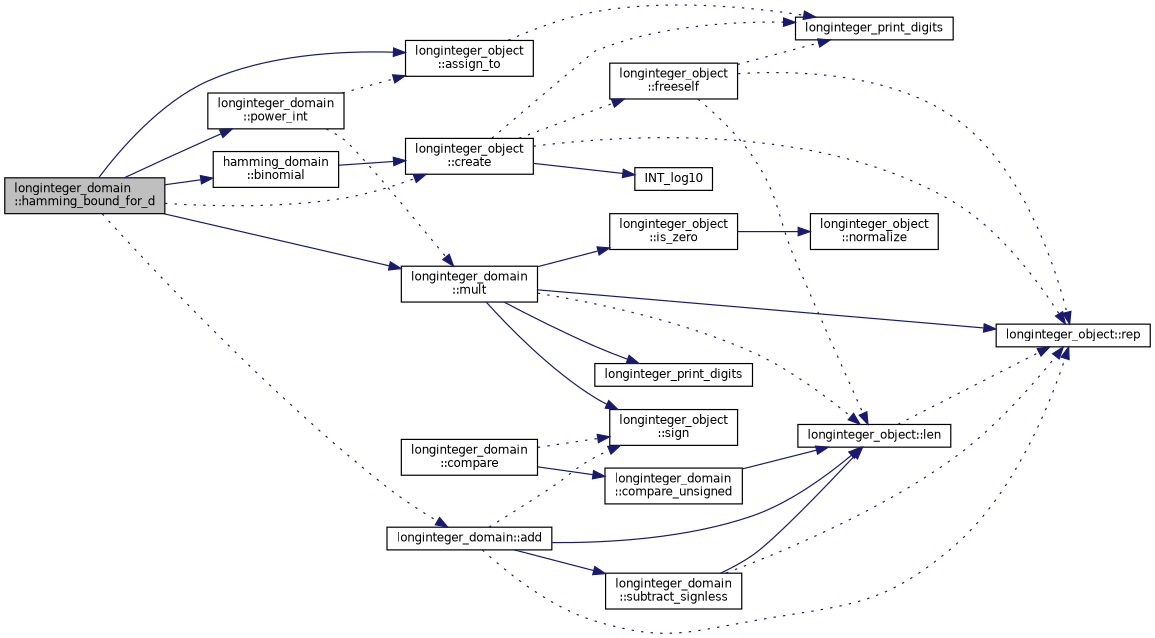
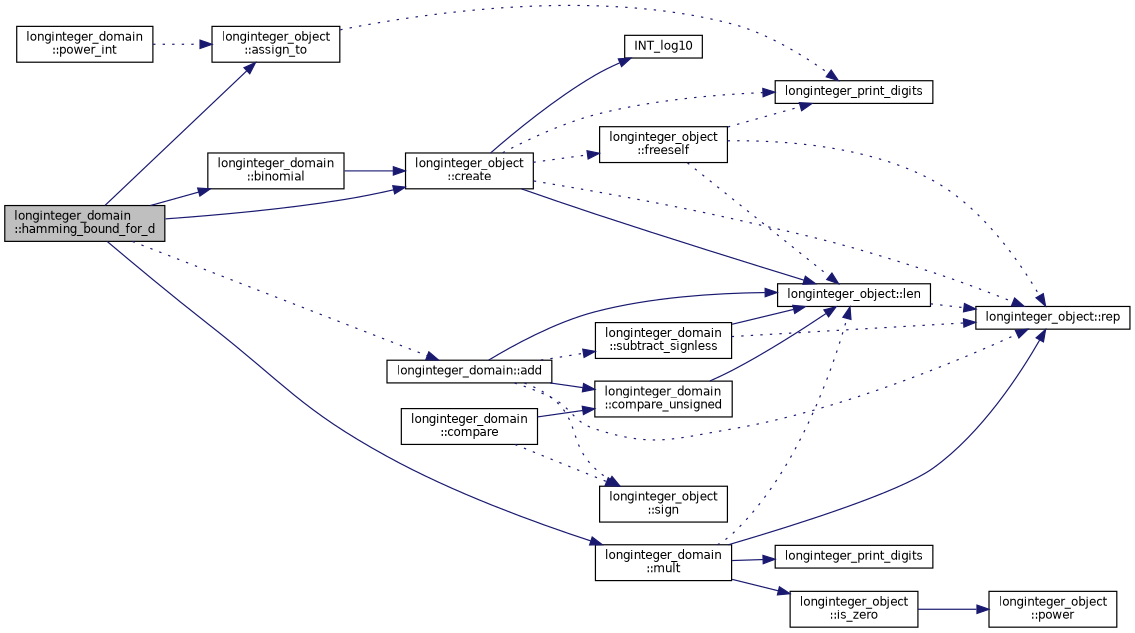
  digraph {
    rankdir=LR
    node [color=black fillcolor=white fontname=Helvetica fontsize=10 shape=record style=filled]
    edge [color=midnightblue fontname=Helvetica fontsize=10 labelfontname=Helvetica labelfontsize=10 style=solid]
    n1 [fillcolor=grey75 fontcolor=black height=0.2 label="longinteger_domain\l::hamming_bound_for_d" width=0.4]
    n2 [height=0.2 label="longinteger_object\l::create" width=0.4]
    n3 [height=0.2 label="longinteger_domain\l::power_int" width=0.4]
    n4 [height=0.2 label="longinteger_object\l::assign_to" width=0.4]
    n5 [height=0.2 label="longinteger_domain\l::mult" width=0.4]
-   n6 [height=0.2 label="hamming_domain\l::binomial" width=0.4]
+   n6 [height=0.2 label="longinteger_domain\l::binomial" width=0.4]
    n7 [height=0.2 label="longinteger_domain::add" width=0.4]
    n8 [height=0.2 label="longinteger_object\l::freeself" width=0.4]
    n9 [height=0.2 label=longinteger_print_digits width=0.4]
    n10 [height=0.2 label="longinteger_object::rep" width=0.4]
    n11 [height=0.2 label="longinteger_object::len" width=0.4]
    n12 [height=0.2 label=INT_log10 width=0.4]
    n13 [height=0.2 label="longinteger_object\l::is_zero" width=0.4]
    n14 [height=0.2 label="longinteger_object\l::sign" width=0.4]
    n15 [height=0.2 label=longinteger_print_digits width=0.4]
    n16 [height=0.2 label="longinteger_domain\l::compare_unsigned" width=0.4]
    n17 [height=0.2 label="longinteger_domain\l::subtract_signless" width=0.4]
    n18 [height=0.2 label="longinteger_domain\l::compare" width=0.4]
-   n19 [height=0.2 label="longinteger_object\l::normalize" width=0.4]
-   n1 -> n2 [style=dotted]
-   n1 -> n3
+   n19 [height=0.2 label="longinteger_object\l::power" width=0.4]
+   n1 -> n2
    n1 -> n4
    n1 -> n5
    n1 -> n6
    n1 -> n7 [style=dotted]
    n2 -> n8 [style=dotted]
    n2 -> n9 [style=dotted]
    n2 -> n10 [style=dotted]
+   n2 -> n11
    n2 -> n12
    n3 -> n4 [style=dotted]
-   n3 -> n5 [style=dotted]
    n4 -> n9 [style=dotted]
    n5 -> n10
    n5 -> n11 [style=dotted]
    n5 -> n13
-   n5 -> n14
    n5 -> n15
    n6 -> n2
    n7 -> n10 [style=dotted]
    n7 -> n11
    n7 -> n14 [style=dotted]
-   n7 -> n17
+   n7 -> n16
+   n7 -> n17 [style=dotted]
    n8 -> n9 [style=dotted]
    n8 -> n10 [style=dotted]
    n8 -> n11 [style=dotted]
    n11 -> n10 [style=dotted]
    n13 -> n19
    n16 -> n11
    n17 -> n10 [style=dotted]
    n17 -> n11
    n18 -> n14 [style=dotted]
    n18 -> n16
  }
